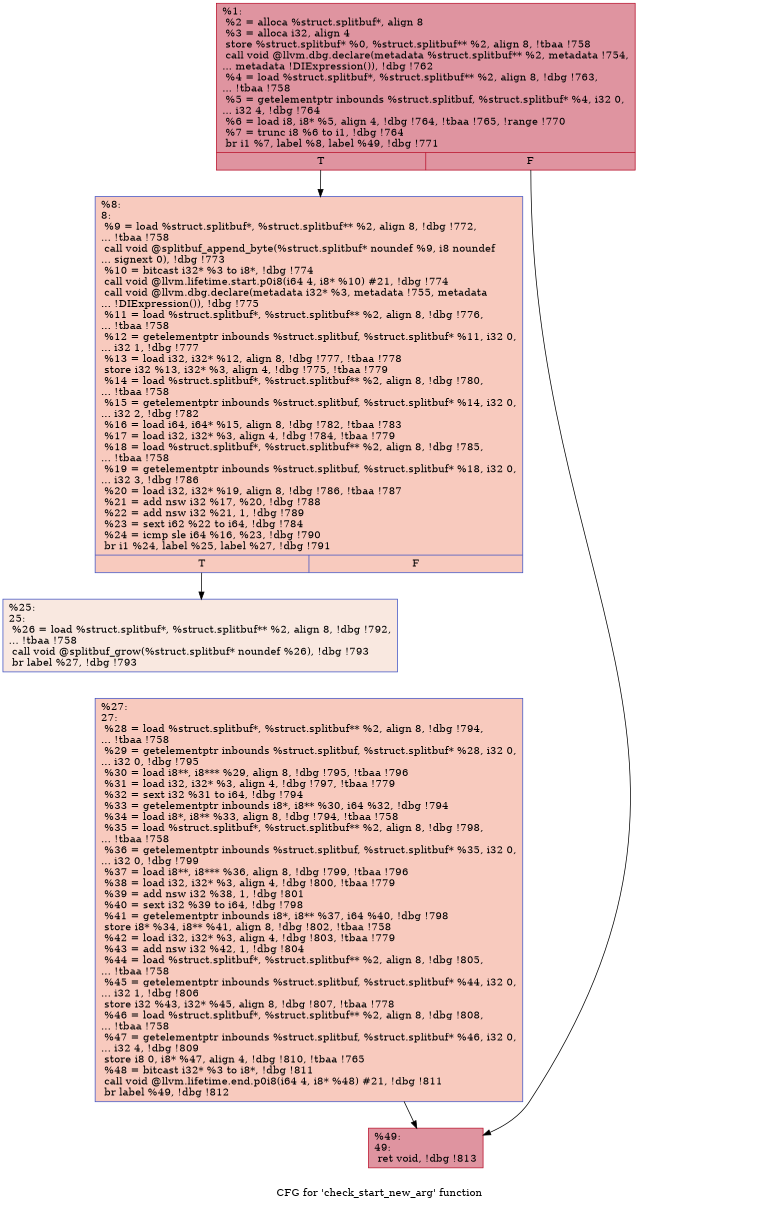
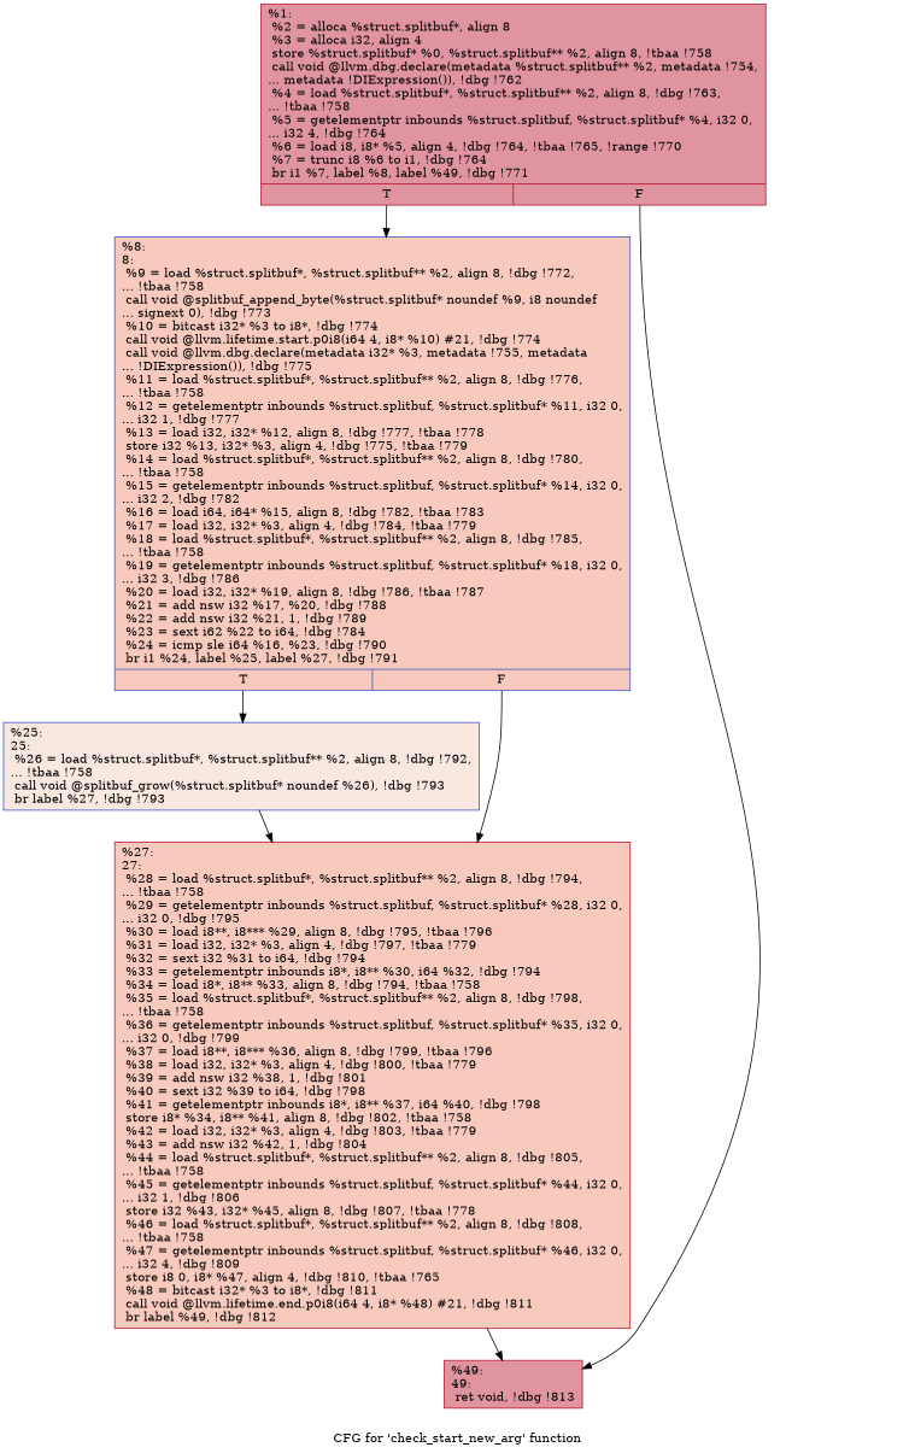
  digraph {
    label="CFG for 'check_start_new_arg' function"
    node [color="#3d50c3ff" fillcolor="#b70d2870" shape=record style=filled]
    n1 [color="#b70d28ff" label="{%1:\l  %2 = alloca %struct.splitbuf*, align 8\l  %3 = alloca i32, align 4\l  store %struct.splitbuf* %0, %struct.splitbuf** %2, align 8, !tbaa !758\l  call void @llvm.dbg.declare(metadata %struct.splitbuf** %2, metadata !754,\l... metadata !DIExpression()), !dbg !762\l  %4 = load %struct.splitbuf*, %struct.splitbuf** %2, align 8, !dbg !763,\l... !tbaa !758\l  %5 = getelementptr inbounds %struct.splitbuf, %struct.splitbuf* %4, i32 0,\l... i32 4, !dbg !764\l  %6 = load i8, i8* %5, align 4, !dbg !764, !tbaa !765, !range !770\l  %7 = trunc i8 %6 to i1, !dbg !764\l  br i1 %7, label %8, label %49, !dbg !771\l|{<s0>T|<s1>F}}"]
    n2 [fillcolor="#ef886b70" label="{%8:\l8:                                                \l  %9 = load %struct.splitbuf*, %struct.splitbuf** %2, align 8, !dbg !772,\l... !tbaa !758\l  call void @splitbuf_append_byte(%struct.splitbuf* noundef %9, i8 noundef\l... signext 0), !dbg !773\l  %10 = bitcast i32* %3 to i8*, !dbg !774\l  call void @llvm.lifetime.start.p0i8(i64 4, i8* %10) #21, !dbg !774\l  call void @llvm.dbg.declare(metadata i32* %3, metadata !755, metadata\l... !DIExpression()), !dbg !775\l  %11 = load %struct.splitbuf*, %struct.splitbuf** %2, align 8, !dbg !776,\l... !tbaa !758\l  %12 = getelementptr inbounds %struct.splitbuf, %struct.splitbuf* %11, i32 0,\l... i32 1, !dbg !777\l  %13 = load i32, i32* %12, align 8, !dbg !777, !tbaa !778\l  store i32 %13, i32* %3, align 4, !dbg !775, !tbaa !779\l  %14 = load %struct.splitbuf*, %struct.splitbuf** %2, align 8, !dbg !780,\l... !tbaa !758\l  %15 = getelementptr inbounds %struct.splitbuf, %struct.splitbuf* %14, i32 0,\l... i32 2, !dbg !782\l  %16 = load i64, i64* %15, align 8, !dbg !782, !tbaa !783\l  %17 = load i32, i32* %3, align 4, !dbg !784, !tbaa !779\l  %18 = load %struct.splitbuf*, %struct.splitbuf** %2, align 8, !dbg !785,\l... !tbaa !758\l  %19 = getelementptr inbounds %struct.splitbuf, %struct.splitbuf* %18, i32 0,\l... i32 3, !dbg !786\l  %20 = load i32, i32* %19, align 8, !dbg !786, !tbaa !787\l  %21 = add nsw i32 %17, %20, !dbg !788\l  %22 = add nsw i32 %21, 1, !dbg !789\l  %23 = sext i62 %22 to i64, !dbg !784\l  %24 = icmp sle i64 %16, %23, !dbg !790\l  br i1 %24, label %25, label %27, !dbg !791\l|{<s0>T|<s1>F}}"]
    n3 [color="#b70d28ff" label="{%49:\l49:                                               \l  ret void, !dbg !813\l}"]
    n4 [fillcolor="#f1ccb870" label="{%25:\l25:                                               \l  %26 = load %struct.splitbuf*, %struct.splitbuf** %2, align 8, !dbg !792,\l... !tbaa !758\l  call void @splitbuf_grow(%struct.splitbuf* noundef %26), !dbg !793\l  br label %27, !dbg !793\l}"]
-   n5 [fillcolor="#ef886b70" label="{%27:\l27:                                               \l  %28 = load %struct.splitbuf*, %struct.splitbuf** %2, align 8, !dbg !794,\l... !tbaa !758\l  %29 = getelementptr inbounds %struct.splitbuf, %struct.splitbuf* %28, i32 0,\l... i32 0, !dbg !795\l  %30 = load i8**, i8*** %29, align 8, !dbg !795, !tbaa !796\l  %31 = load i32, i32* %3, align 4, !dbg !797, !tbaa !779\l  %32 = sext i32 %31 to i64, !dbg !794\l  %33 = getelementptr inbounds i8*, i8** %30, i64 %32, !dbg !794\l  %34 = load i8*, i8** %33, align 8, !dbg !794, !tbaa !758\l  %35 = load %struct.splitbuf*, %struct.splitbuf** %2, align 8, !dbg !798,\l... !tbaa !758\l  %36 = getelementptr inbounds %struct.splitbuf, %struct.splitbuf* %35, i32 0,\l... i32 0, !dbg !799\l  %37 = load i8**, i8*** %36, align 8, !dbg !799, !tbaa !796\l  %38 = load i32, i32* %3, align 4, !dbg !800, !tbaa !779\l  %39 = add nsw i32 %38, 1, !dbg !801\l  %40 = sext i32 %39 to i64, !dbg !798\l  %41 = getelementptr inbounds i8*, i8** %37, i64 %40, !dbg !798\l  store i8* %34, i8** %41, align 8, !dbg !802, !tbaa !758\l  %42 = load i32, i32* %3, align 4, !dbg !803, !tbaa !779\l  %43 = add nsw i32 %42, 1, !dbg !804\l  %44 = load %struct.splitbuf*, %struct.splitbuf** %2, align 8, !dbg !805,\l... !tbaa !758\l  %45 = getelementptr inbounds %struct.splitbuf, %struct.splitbuf* %44, i32 0,\l... i32 1, !dbg !806\l  store i32 %43, i32* %45, align 8, !dbg !807, !tbaa !778\l  %46 = load %struct.splitbuf*, %struct.splitbuf** %2, align 8, !dbg !808,\l... !tbaa !758\l  %47 = getelementptr inbounds %struct.splitbuf, %struct.splitbuf* %46, i32 0,\l... i32 4, !dbg !809\l  store i8 0, i8* %47, align 4, !dbg !810, !tbaa !765\l  %48 = bitcast i32* %3 to i8*, !dbg !811\l  call void @llvm.lifetime.end.p0i8(i64 4, i8* %48) #21, !dbg !811\l  br label %49, !dbg !812\l}"]
+   n5 [color="#b70d28ff" fillcolor="#ef886b70" label="{%27:\l27:                                               \l  %28 = load %struct.splitbuf*, %struct.splitbuf** %2, align 8, !dbg !794,\l... !tbaa !758\l  %29 = getelementptr inbounds %struct.splitbuf, %struct.splitbuf* %28, i32 0,\l... i32 0, !dbg !795\l  %30 = load i8**, i8*** %29, align 8, !dbg !795, !tbaa !796\l  %31 = load i32, i32* %3, align 4, !dbg !797, !tbaa !779\l  %32 = sext i32 %31 to i64, !dbg !794\l  %33 = getelementptr inbounds i8*, i8** %30, i64 %32, !dbg !794\l  %34 = load i8*, i8** %33, align 8, !dbg !794, !tbaa !758\l  %35 = load %struct.splitbuf*, %struct.splitbuf** %2, align 8, !dbg !798,\l... !tbaa !758\l  %36 = getelementptr inbounds %struct.splitbuf, %struct.splitbuf* %35, i32 0,\l... i32 0, !dbg !799\l  %37 = load i8**, i8*** %36, align 8, !dbg !799, !tbaa !796\l  %38 = load i32, i32* %3, align 4, !dbg !800, !tbaa !779\l  %39 = add nsw i32 %38, 1, !dbg !801\l  %40 = sext i32 %39 to i64, !dbg !798\l  %41 = getelementptr inbounds i8*, i8** %37, i64 %40, !dbg !798\l  store i8* %34, i8** %41, align 8, !dbg !802, !tbaa !758\l  %42 = load i32, i32* %3, align 4, !dbg !803, !tbaa !779\l  %43 = add nsw i32 %42, 1, !dbg !804\l  %44 = load %struct.splitbuf*, %struct.splitbuf** %2, align 8, !dbg !805,\l... !tbaa !758\l  %45 = getelementptr inbounds %struct.splitbuf, %struct.splitbuf* %44, i32 0,\l... i32 1, !dbg !806\l  store i32 %43, i32* %45, align 8, !dbg !807, !tbaa !778\l  %46 = load %struct.splitbuf*, %struct.splitbuf** %2, align 8, !dbg !808,\l... !tbaa !758\l  %47 = getelementptr inbounds %struct.splitbuf, %struct.splitbuf* %46, i32 0,\l... i32 4, !dbg !809\l  store i8 0, i8* %47, align 4, !dbg !810, !tbaa !765\l  %48 = bitcast i32* %3 to i8*, !dbg !811\l  call void @llvm.lifetime.end.p0i8(i64 4, i8* %48) #21, !dbg !811\l  br label %49, !dbg !812\l}"]
    n1 -> n2 [tailport=s0]
    n1 -> n3 [tailport=s1]
    n2 -> n4 [tailport=s0]
+   n2 -> n5 [tailport=s1]
+   n4 -> n5
    n5 -> n3
  }
